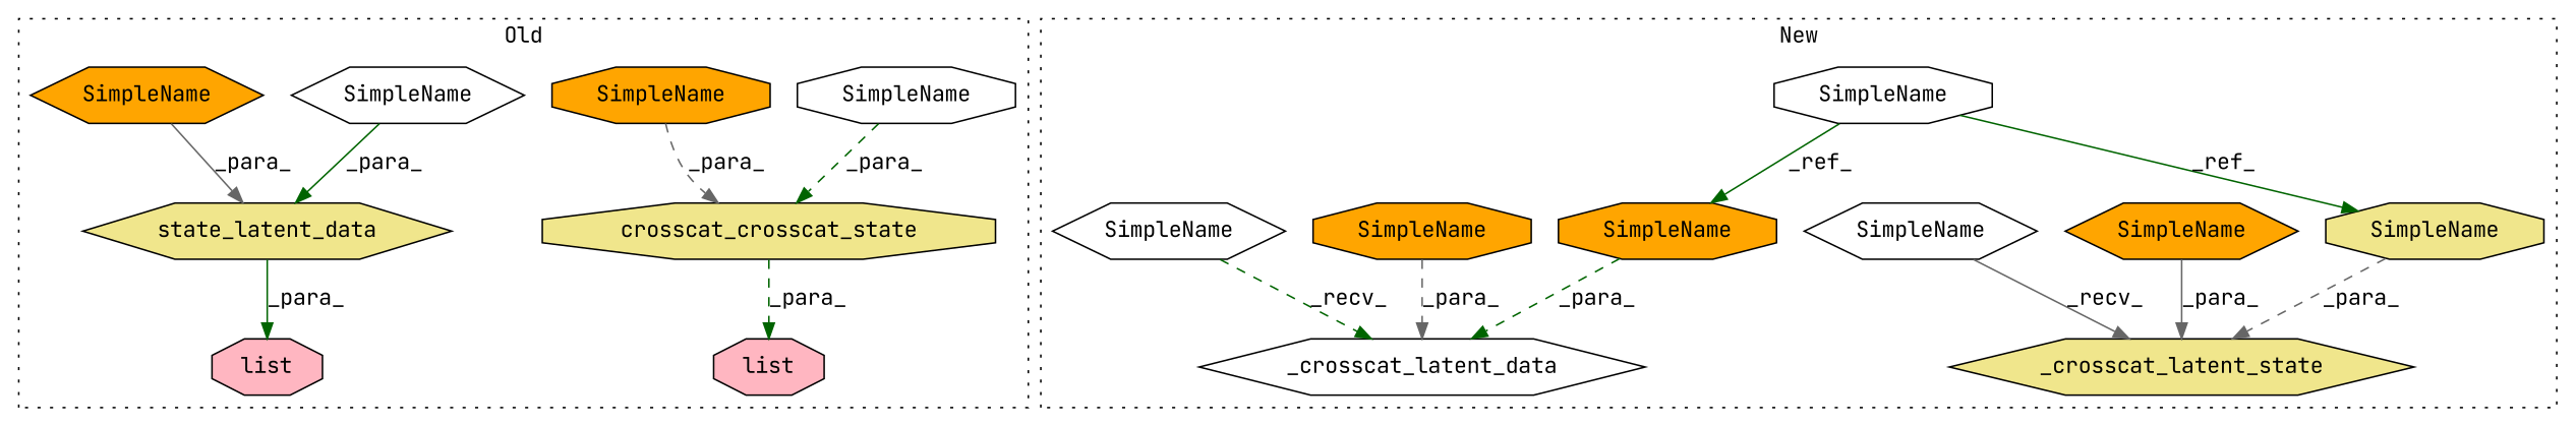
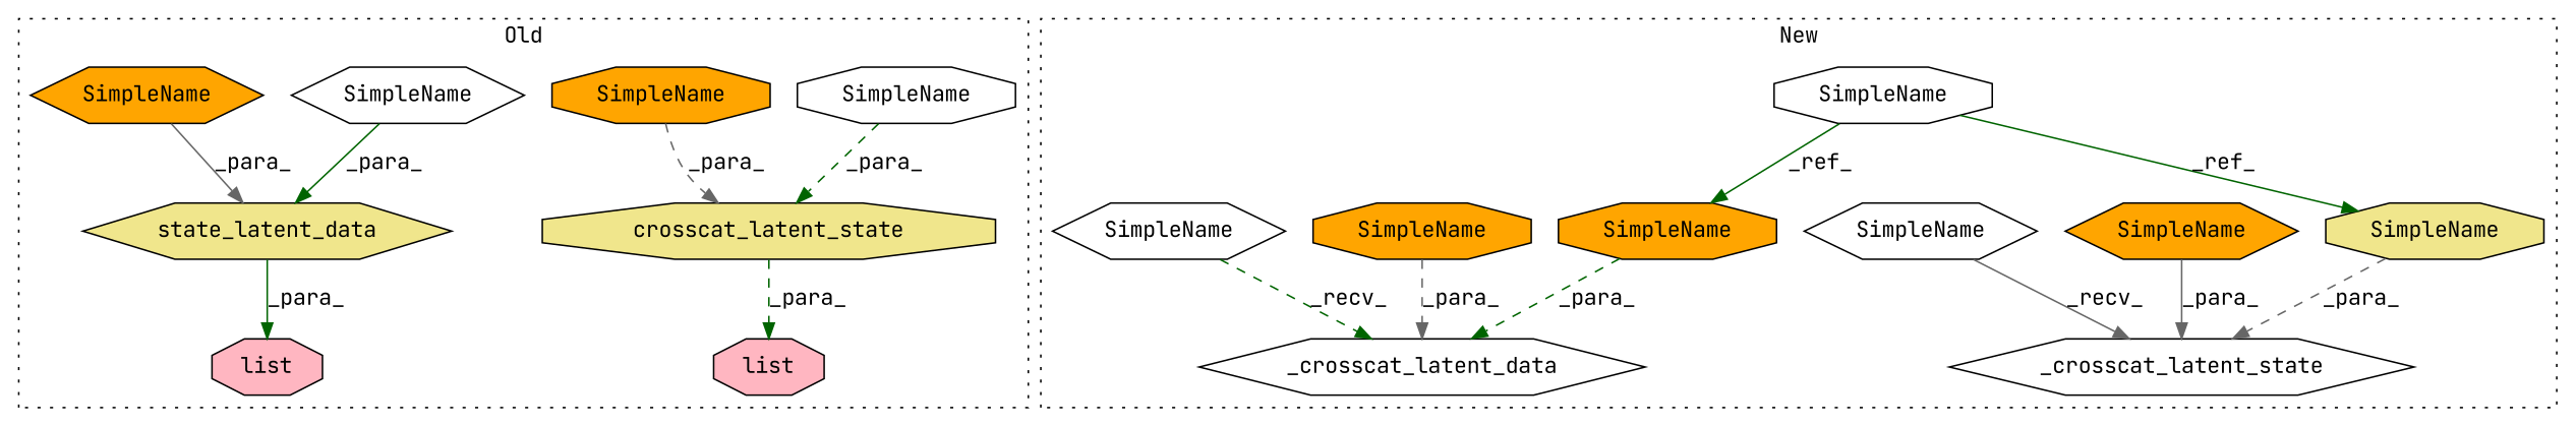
  digraph {
    fontname="JetBrains Mono"
    node [a=42 fillcolor=white fontname="JetBrains Mono" l=3 shape=octagon style=filled]
    edge [color=darkgreen fontname="JetBrains Mono" style=dashed]
-   n1 [a=32 fillcolor=khaki l="22,1" label=crosscat_crosscat_state s="21329,21367"]
+   n1 [a=32 fillcolor=khaki l="22,1" label=crosscat_latent_state s="21329,21367"]
    n2 [a=32 fillcolor=lightpink l="5,1" label=list s="21324,21368"]
    n3 [a=32 fillcolor=khaki l="21,1" label=state_latent_data s="21375,21412" shape=hexagon]
    n4 [a=32 fillcolor=lightpink l="5,1" label=list s="21370,21413"]
    n5 [l=12 label=SimpleName s=21400 shape=hexagon]
    n6 [l=12 label=SimpleName s=21355]
    n7 [fillcolor=orange label=SimpleName s=21351]
    n8 [fillcolor=orange label=SimpleName s=21396 shape=hexagon]
-   n9 [a=32 fillcolor=khaki l="23,1" label=_crosscat_latent_state s="28457,28496" shape=hexagon]
+   n9 [a=32 l="23,1" label=_crosscat_latent_state s="28457,28496" shape=hexagon]
    n10 [a=32 l="22,1" label=_crosscat_latent_data s="28503,28541" shape=hexagon]
    n11 [label=SimpleName s=27409]
    n12 [fillcolor=khaki label=SimpleName s=28480]
    n13 [fillcolor=orange label=SimpleName s=28525]
    n14 [fillcolor=orange l=12 label=SimpleName s=28484 shape=hexagon]
    n15 [fillcolor=orange l=12 label=SimpleName s=28529]
    n16 [l=4 label=SimpleName s=28452 shape=hexagon]
    n17 [l=4 label=SimpleName s=28498 shape=hexagon]
    subgraph cluster_1 {
      label=Old
      style=dotted
      n1
      n2
      n3
      n4
      n5
      n6
      n7
      n8
    }
    subgraph cluster_2 {
      label=New
      style=dotted
      n9
      n10
      n11
      n12
      n13
      n14
      n15
      n16
      n17
    }
    n1 -> n2 [label=_para_]
    n3 -> n4 [label=_para_ style=solid]
    n5 -> n3 [label=_para_ style=solid]
    n6 -> n1 [label=_para_]
    n7 -> n1 [color=gray40 label=_para_]
    n8 -> n3 [color=gray40 label=_para_ style=solid]
    n11 -> n12 [label=_ref_ style=solid]
    n11 -> n13 [label=_ref_ style=solid]
    n12 -> n9 [color=gray40 label=_para_]
    n13 -> n10 [label=_para_]
    n14 -> n9 [color=gray40 label=_para_ style=solid]
    n15 -> n10 [color=gray40 label=_para_]
    n16 -> n9 [color=gray40 label=_recv_ style=solid]
    n17 -> n10 [label=_recv_]
  }
